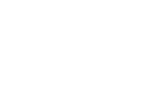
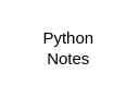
  <mxCell id="0" />
  <mxCell id="1" parent="0" />
+ <mxCell id="2" value="Python Notes" style="text;html=1;strokeColor=none;fillColor=none;align=center;verticalAlign=middle;whiteSpace=wrap;rounded=0;" vertex="1" parent="1"><mxGeometry x="20" y="20" width="60" height="30" as="geometry" /></mxCell>
